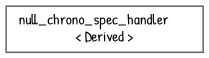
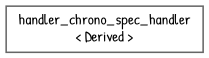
  digraph {
    rankdir=TB
    fontname="Patrick Hand"
-   n1 [color=grey40 fillcolor=white fontname="Patrick Hand" fontsize=10 height=0.2 label="null_chrono_spec_handler\l\< Derived \>" shape=box style=filled width=0.4]
+   n1 [color=grey40 fillcolor=white fontname="Patrick Hand" fontsize=10 height=0.2 label="handler_chrono_spec_handler\l\< Derived \>" shape=box style=filled width=0.4]
  }
